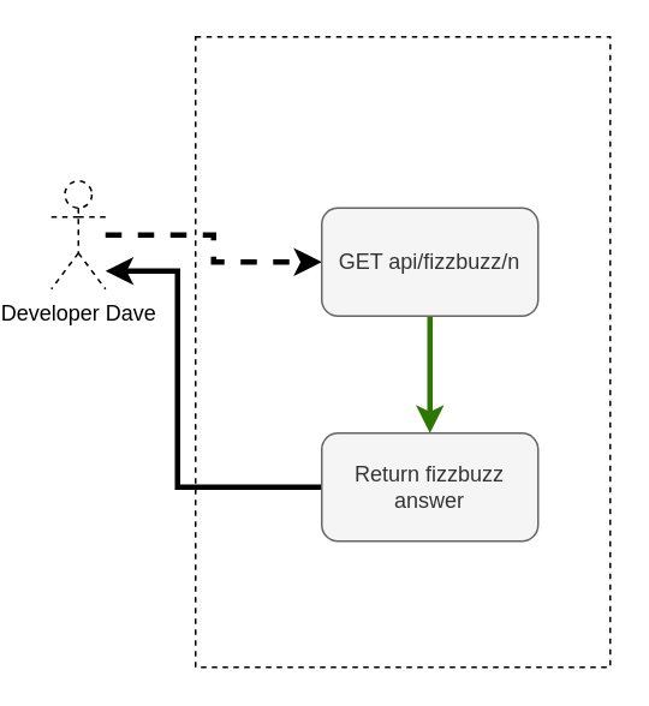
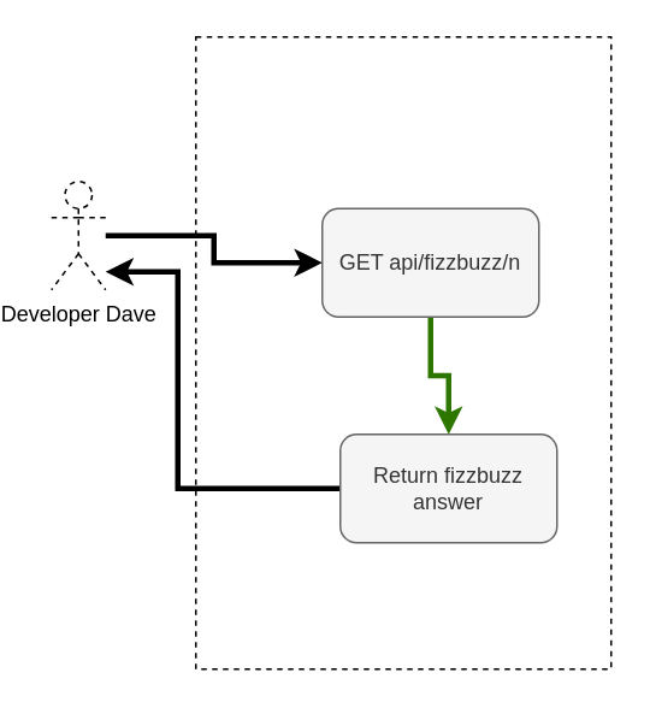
  <mxCell id="0" />
  <mxCell id="1" parent="0" />
  <mxCell id="2" value="" style="rounded=0;whiteSpace=wrap;html=1;dashed=1;" parent="1" vertex="1"><mxGeometry x="100" y="20" width="230" height="350" as="geometry" /></mxCell>
  <mxCell id="3" style="edgeStyle=orthogonalEdgeStyle;rounded=0;orthogonalLoop=1;jettySize=auto;html=1;exitX=0.5;exitY=1;exitDx=0;exitDy=0;" parent="1" source="2" target="2" edge="1"><mxGeometry relative="1" as="geometry" /></mxCell>
- <mxCell id="4" value="" style="edgeStyle=orthogonalEdgeStyle;rounded=0;orthogonalLoop=1;jettySize=auto;html=1;entryX=0;entryY=0.5;entryDx=0;entryDy=0;strokeWidth=3;dashed=1;" parent="1" source="5" target="7" edge="1"><mxGeometry relative="1" as="geometry" /></mxCell>
+ <mxCell id="4" value="" style="edgeStyle=orthogonalEdgeStyle;rounded=0;orthogonalLoop=1;jettySize=auto;html=1;entryX=0;entryY=0.5;entryDx=0;entryDy=0;strokeWidth=3;" parent="1" source="5" target="7" edge="1"><mxGeometry relative="1" as="geometry" /></mxCell>
  <mxCell id="5" value="Developer Dave" style="shape=umlActor;verticalLabelPosition=bottom;verticalAlign=top;html=1;outlineConnect=0;dashed=1;" parent="1" vertex="1"><mxGeometry x="20" y="100" width="30" height="60" as="geometry" /></mxCell>
  <mxCell id="6" value="" style="edgeStyle=orthogonalEdgeStyle;rounded=0;orthogonalLoop=1;jettySize=auto;html=1;fillColor=#60a917;strokeColor=#2D7600;strokeWidth=3;" parent="1" source="7" target="9" edge="1"><mxGeometry relative="1" as="geometry" /></mxCell>
  <mxCell id="7" value="GET api/fizzbuzz/n" style="rounded=1;whiteSpace=wrap;html=1;fillColor=#f5f5f5;strokeColor=#666666;fontColor=#333333;" parent="1" vertex="1"><mxGeometry x="170" y="115" width="120" height="60" as="geometry" /></mxCell>
  <mxCell id="8" style="edgeStyle=orthogonalEdgeStyle;rounded=0;orthogonalLoop=1;jettySize=auto;html=1;strokeWidth=3;exitX=0;exitY=0.5;exitDx=0;exitDy=0;" parent="1" source="9" edge="1"><mxGeometry relative="1" as="geometry"><mxPoint x="50" y="150" as="targetPoint" /><Array as="points"><mxPoint x="90" y="270" /><mxPoint x="90" y="150" /></Array></mxGeometry></mxCell>
- <mxCell id="9" value="Return fizzbuzz answer" style="whiteSpace=wrap;html=1;rounded=1;fontColor=#333333;strokeColor=#666666;fillColor=#f5f5f5;" parent="1" vertex="1"><mxGeometry x="170" y="240" width="120" height="60" as="geometry" /></mxCell>
+ <mxCell id="9" value="Return fizzbuzz answer" style="whiteSpace=wrap;html=1;rounded=1;fontColor=#333333;strokeColor=#666666;fillColor=#f5f5f5;" parent="1" vertex="1"><mxGeometry x="180" y="240" width="120" height="60" as="geometry" /></mxCell>
